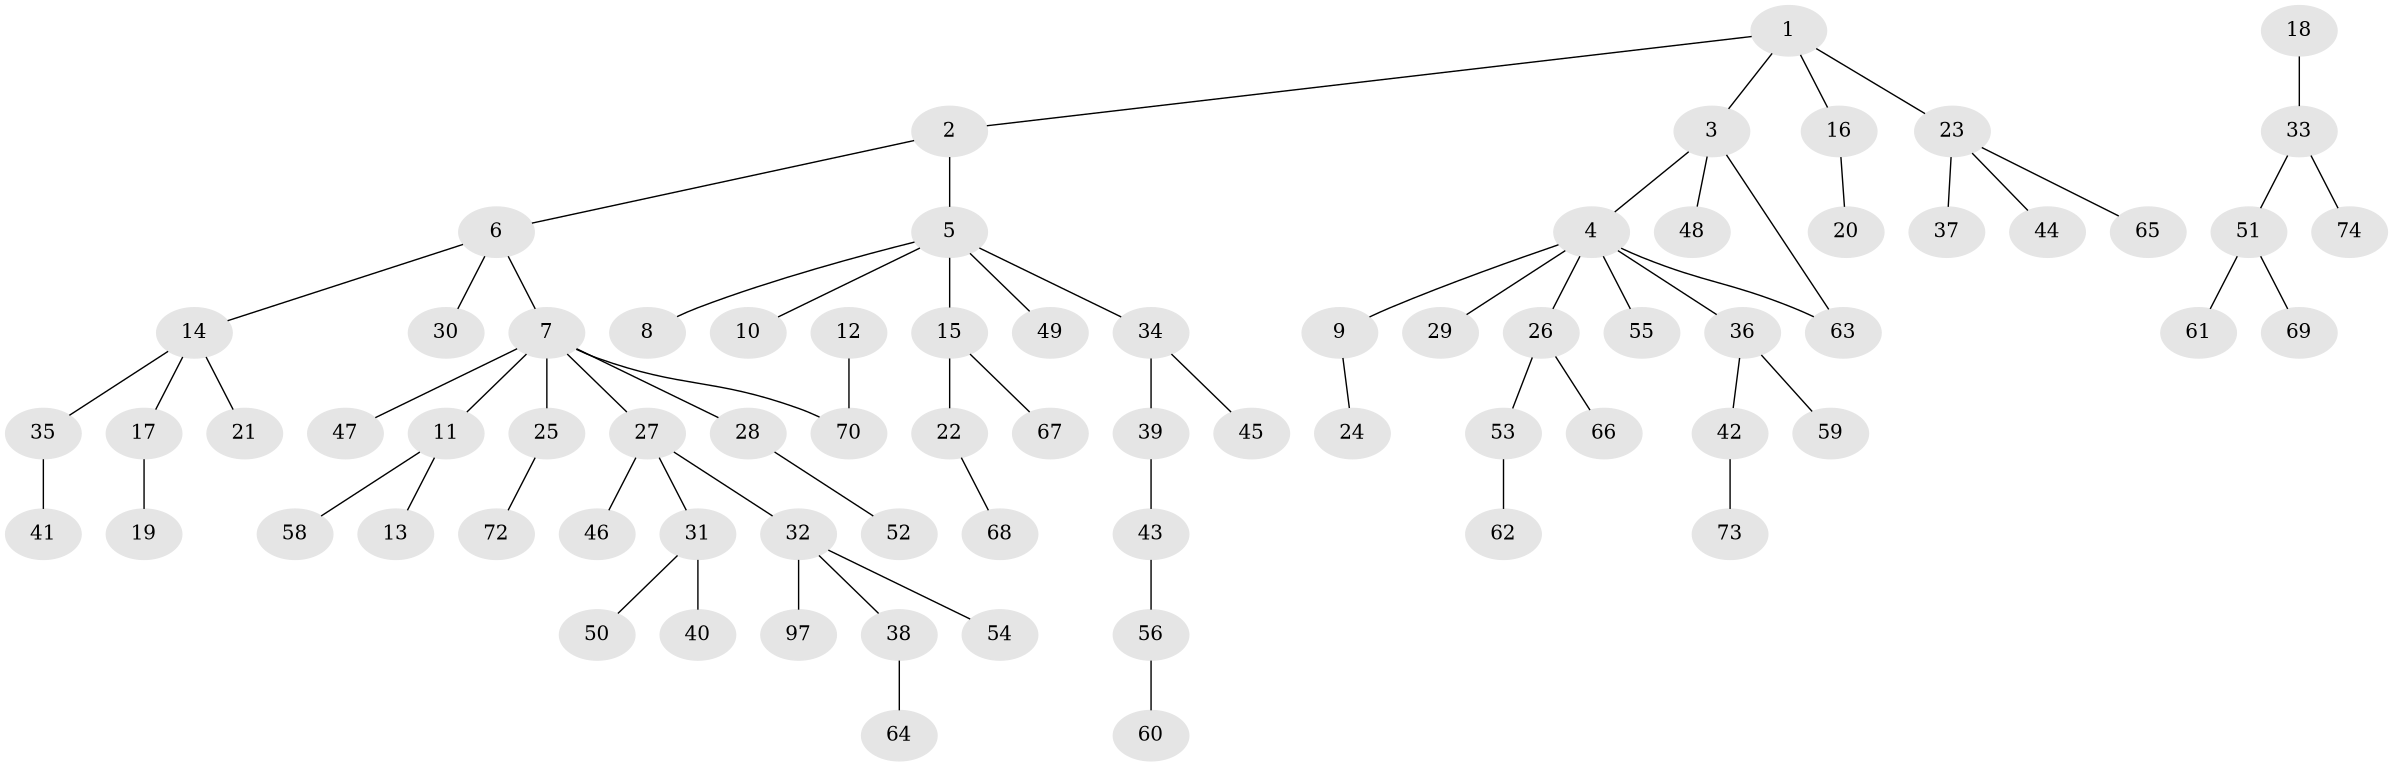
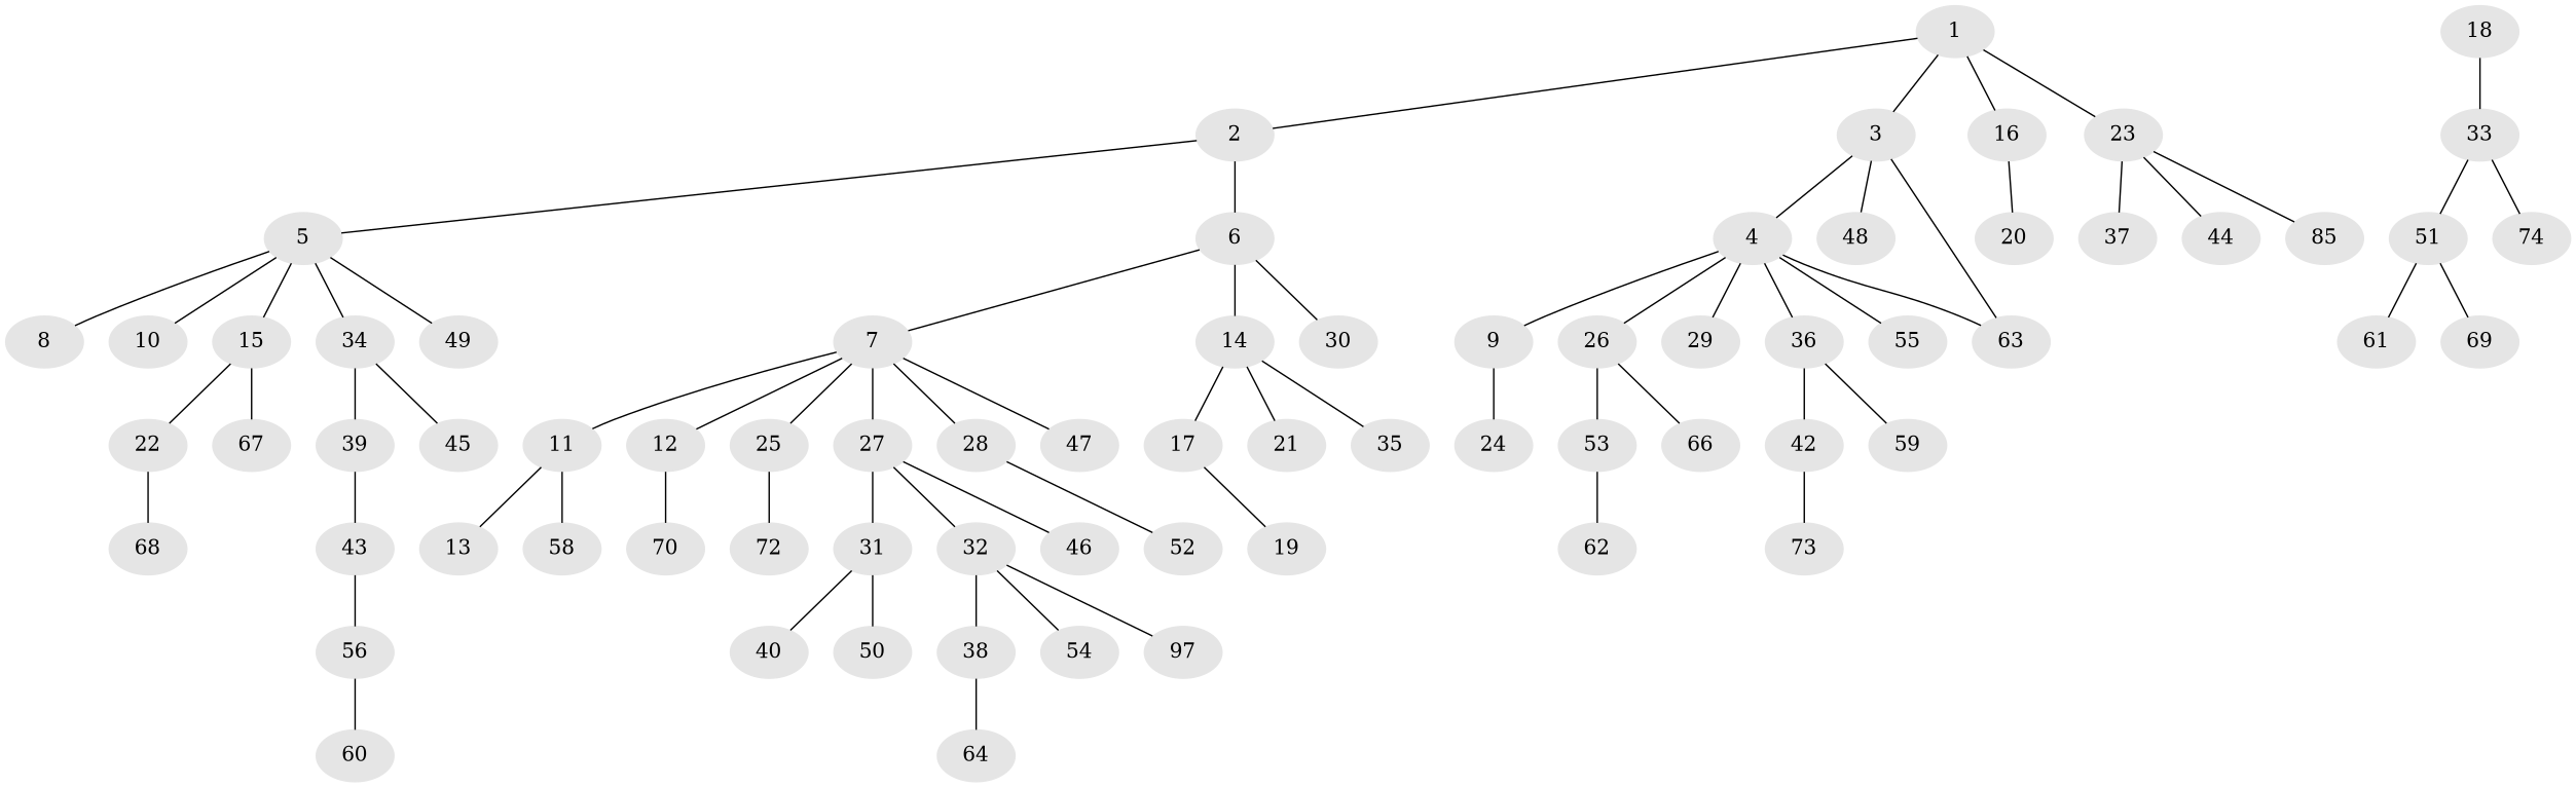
  graph {
    node [color=gray90 style=filled]
    1
    2
    3
    16
    23
    5
    6
    4
    48
    63
    20
    37
    44
-   65
+   65 [label=85]
    8
    10
    15
    34
    49
    7
    14
    30
    9
    26
    29
    36
    55
    18
    33
    24
    53
    66
    42
    59
    22
    67
    39
    45
    11
    12
    25
    27
    28
    47
    17
    21
    35
    13
    58
    70
    72
    31
    32
    46
    52
    19
-   41
    68
    51
    74
    62
    40
    50
    38
    54
    n66 [label=97]
    64
    61
    69
    43
    73
    56
    60
    1 -- 2
    1 -- 3
    1 -- 16
    1 -- 23
    2 -- 5
    2 -- 6
    3 -- 4
    3 -- 48
    3 -- 63
    16 -- 20
    23 -- 37
    23 -- 44
    23 -- 65
    5 -- 8
    5 -- 10
    5 -- 15
    5 -- 34
    5 -- 49
    6 -- 7
    6 -- 14
    6 -- 30
    4 -- 63
    4 -- 9
    4 -- 26
    4 -- 29
    4 -- 36
    4 -- 55
    15 -- 22
    15 -- 67
    34 -- 39
    34 -- 45
    7 -- 11
-   7 -- 70
+   7 -- 12
    7 -- 25
    7 -- 27
    7 -- 28
    7 -- 47
    14 -- 17
    14 -- 21
    14 -- 35
    9 -- 24
    26 -- 53
    26 -- 66
    36 -- 42
    36 -- 59
    18 -- 33
    33 -- 51
    33 -- 74
    53 -- 62
    42 -- 73
    22 -- 68
    39 -- 43
    11 -- 13
    11 -- 58
    12 -- 70
    25 -- 72
    27 -- 31
    27 -- 32
    27 -- 46
    28 -- 52
    17 -- 19
-   35 -- 41
    31 -- 40
    31 -- 50
    32 -- 38
    32 -- 54
    32 -- n66
    51 -- 61
    51 -- 69
    38 -- 64
    43 -- 56
    56 -- 60
  }
